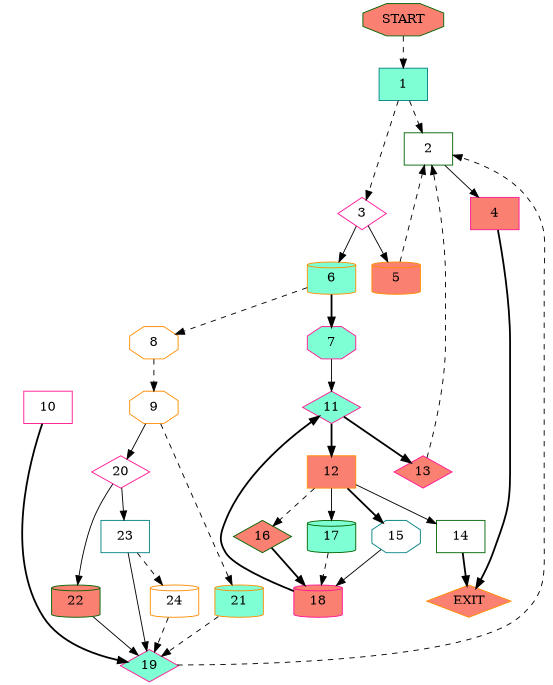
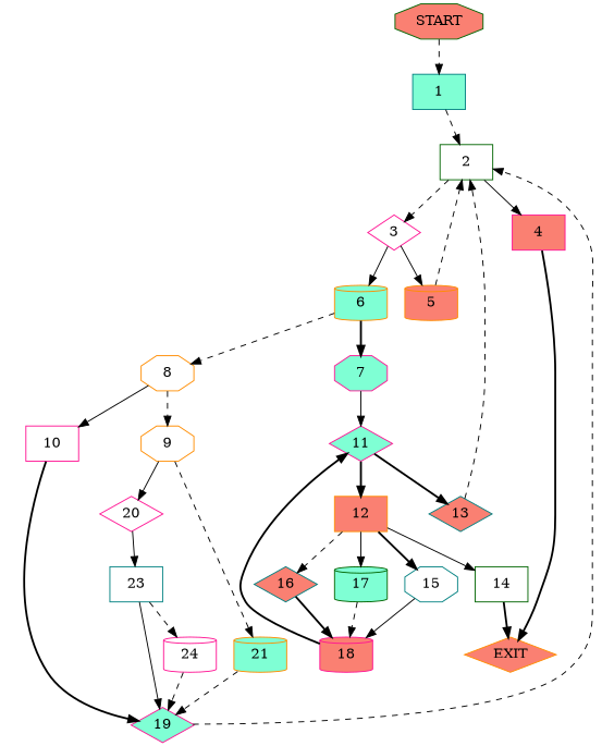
  digraph {
    node [color=darkorange fillcolor=white shape=box style=filled]
    edge [style=dashed]
    n1 [color=darkgreen fillcolor=salmon label=START shape=octagon]
    1 [color=teal fillcolor=aquamarine]
    2 [color=darkgreen]
    n4 [fillcolor=salmon label=EXIT shape=diamond]
    3 [color=deeppink shape=diamond]
    4 [color=deeppink fillcolor=salmon]
    5 [fillcolor=salmon shape=cylinder]
    6 [fillcolor=aquamarine shape=cylinder]
    7 [color=deeppink fillcolor=aquamarine shape=octagon]
    8 [shape=octagon]
    11 [color=deeppink fillcolor=aquamarine shape=diamond]
    9 [shape=octagon]
    10 [color=deeppink]
    12 [fillcolor=salmon]
-   13 [color=deeppink fillcolor=salmon shape=diamond]
+   13 [color=teal fillcolor=salmon shape=diamond]
    20 [color=deeppink shape=diamond]
    21 [fillcolor=aquamarine shape=cylinder]
    19 [color=deeppink fillcolor=aquamarine shape=diamond]
-   22 [color=darkgreen fillcolor=salmon shape=cylinder]
    23 [color=teal]
    14 [color=darkgreen]
    15 [color=teal shape=octagon]
-   16 [color=darkgreen fillcolor=salmon shape=diamond]
+   16 [color=teal fillcolor=salmon shape=diamond]
    17 [color=darkgreen fillcolor=aquamarine shape=cylinder]
    18 [color=deeppink fillcolor=salmon shape=cylinder]
-   24 [shape=cylinder]
+   24 [color=deeppink shape=cylinder]
    n1 -> 1
    1 -> 2
-   1 -> 3
+   2 -> 3
    2 -> 4 [style=solid]
    3 -> 5 [style=solid]
    3 -> 6 [style=solid]
    4 -> n4 [style=bold]
    5 -> 2
    6 -> 7 [style=bold]
    6 -> 8
    7 -> 11 [style=solid]
    8 -> 9
+   8 -> 10 [style=solid]
    11 -> 12 [style=bold]
    11 -> 13 [style=bold]
    9 -> 20 [style=solid]
    9 -> 21
    10 -> 19 [style=bold]
    12 -> 14 [style=solid]
    12 -> 15 [style=bold]
    12 -> 16
    12 -> 17 [style=solid]
    13 -> 2
-   20 -> 22 [style=solid]
    20 -> 23 [style=solid]
    21 -> 19
    19 -> 2
-   22 -> 19 [style=solid]
    23 -> 19 [style=solid]
    23 -> 24
    14 -> n4 [style=bold]
    15 -> 18 [style=solid]
    16 -> 18 [style=bold]
    17 -> 18
    18 -> 11 [style=bold]
    24 -> 19
  }
